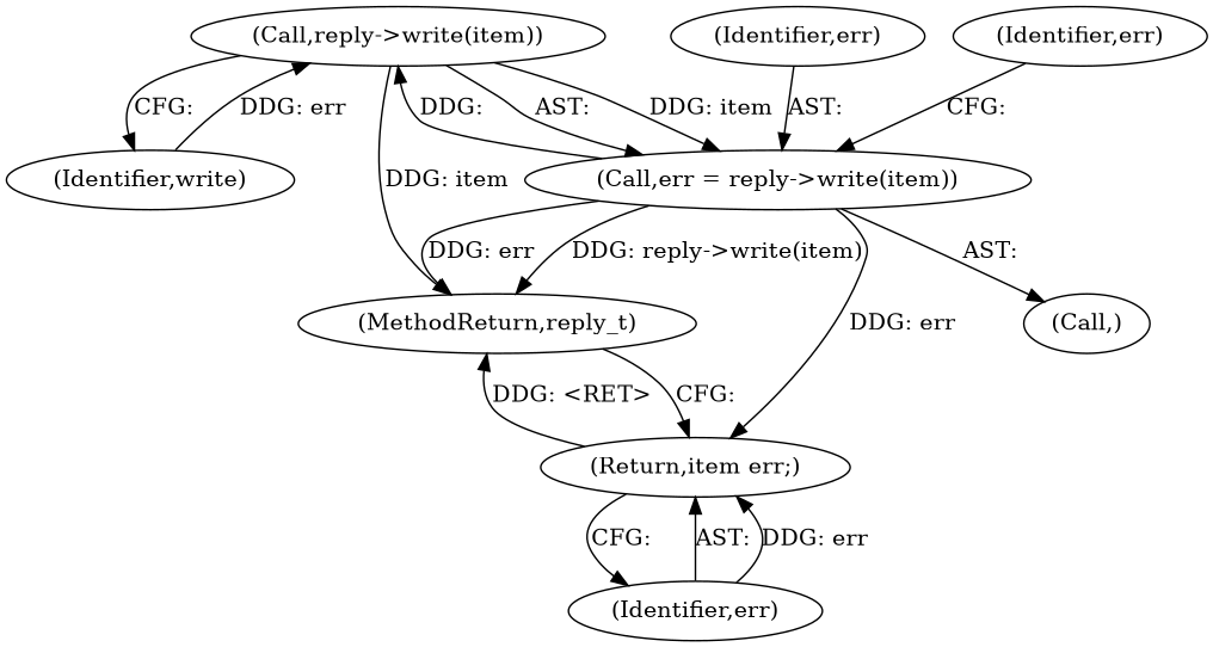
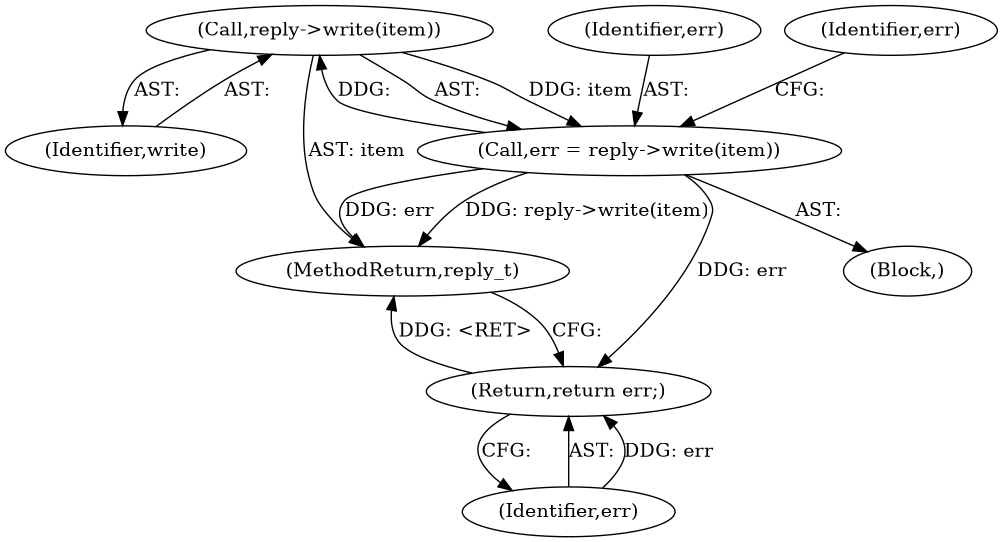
  digraph {
    n1 [label="(Call,reply->write(item))"]
    n2 [label="(Call,err = reply->write(item))"]
    n3 [label="(Identifier,write)"]
    n4 [label="(MethodReturn,reply_t)"]
-   n5 [label="(Return,item err;)"]
-   n6 [label="(Call,)"]
+   n5 [label="(Return,return err;)"]
+   n6 [label="(Block,)"]
    n7 [label="(Identifier,err)"]
    n8 [label="(Identifier,err)"]
    n9 [label="(Identifier,err)"]
    n1 -> n2 [label="AST: "]
    n1 -> n2 [label="DDG: item"]
-   n1 -> n3 [label="CFG: "]
-   n1 -> n4 [label="DDG: item"]
+   n1 -> n3 [label="AST: "]
+   n1 -> n4 [label="AST: item"]
    n2 -> n1 [label="DDG: "]
    n2 -> n4 [label="DDG: reply->write(item)"]
    n2 -> n4 [label="DDG: err"]
    n2 -> n5 [label="DDG: err"]
    n2 -> n6 [label="AST: "]
-   n3 -> n1 [label="DDG: err"]
+   n3 -> n1 [label="AST: "]
    n4 -> n5 [label="CFG: "]
    n5 -> n4 [label="DDG: <RET>"]
    n5 -> n7 [label="CFG: "]
    n7 -> n5 [label="AST: "]
    n7 -> n5 [label="DDG: err"]
    n8 -> n2 [label="AST: "]
    n9 -> n2 [label="CFG: "]
  }
